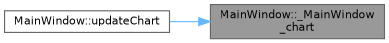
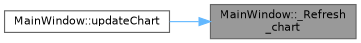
  digraph {
    rankdir=RL
    node [fontname=Helvetica fontsize=10 shape=box style=filled]
-   n1 [color=gray40 fillcolor=grey60 fontcolor=black height=0.2 label="MainWindow::_MainWindow\l_chart" width=0.4]
+   n1 [color=gray40 fillcolor=grey60 fontcolor=black height=0.2 label="MainWindow::_Refresh\l_chart" width=0.4]
    n2 [color=grey40 fillcolor=white height=0.2 label="MainWindow::updateChart" width=0.4]
    n1 -> n2 [color=steelblue1 dir=back fontname=Helvetica fontsize=10 labelfontname=Helvetica labelfontsize=10 style=solid]
  }
